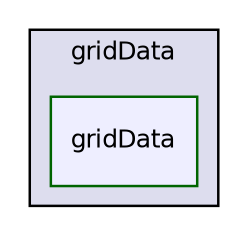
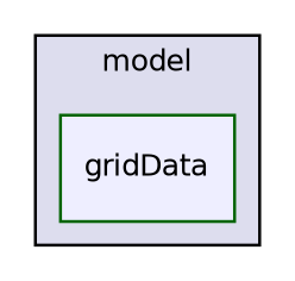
  digraph {
    compound=true
    n1 [fillcolor="#eeeeff" fontname=Helvetica fontsize=10 label=gridData pencolor=black shape=box style=filled color=darkgreen]
    subgraph cluster_1 {
      bgcolor="#ddddee"
      fontname=Helvetica
      fontsize=10
-     label=gridData
+     label=model
      pencolor=black
      n1
    }
  }
